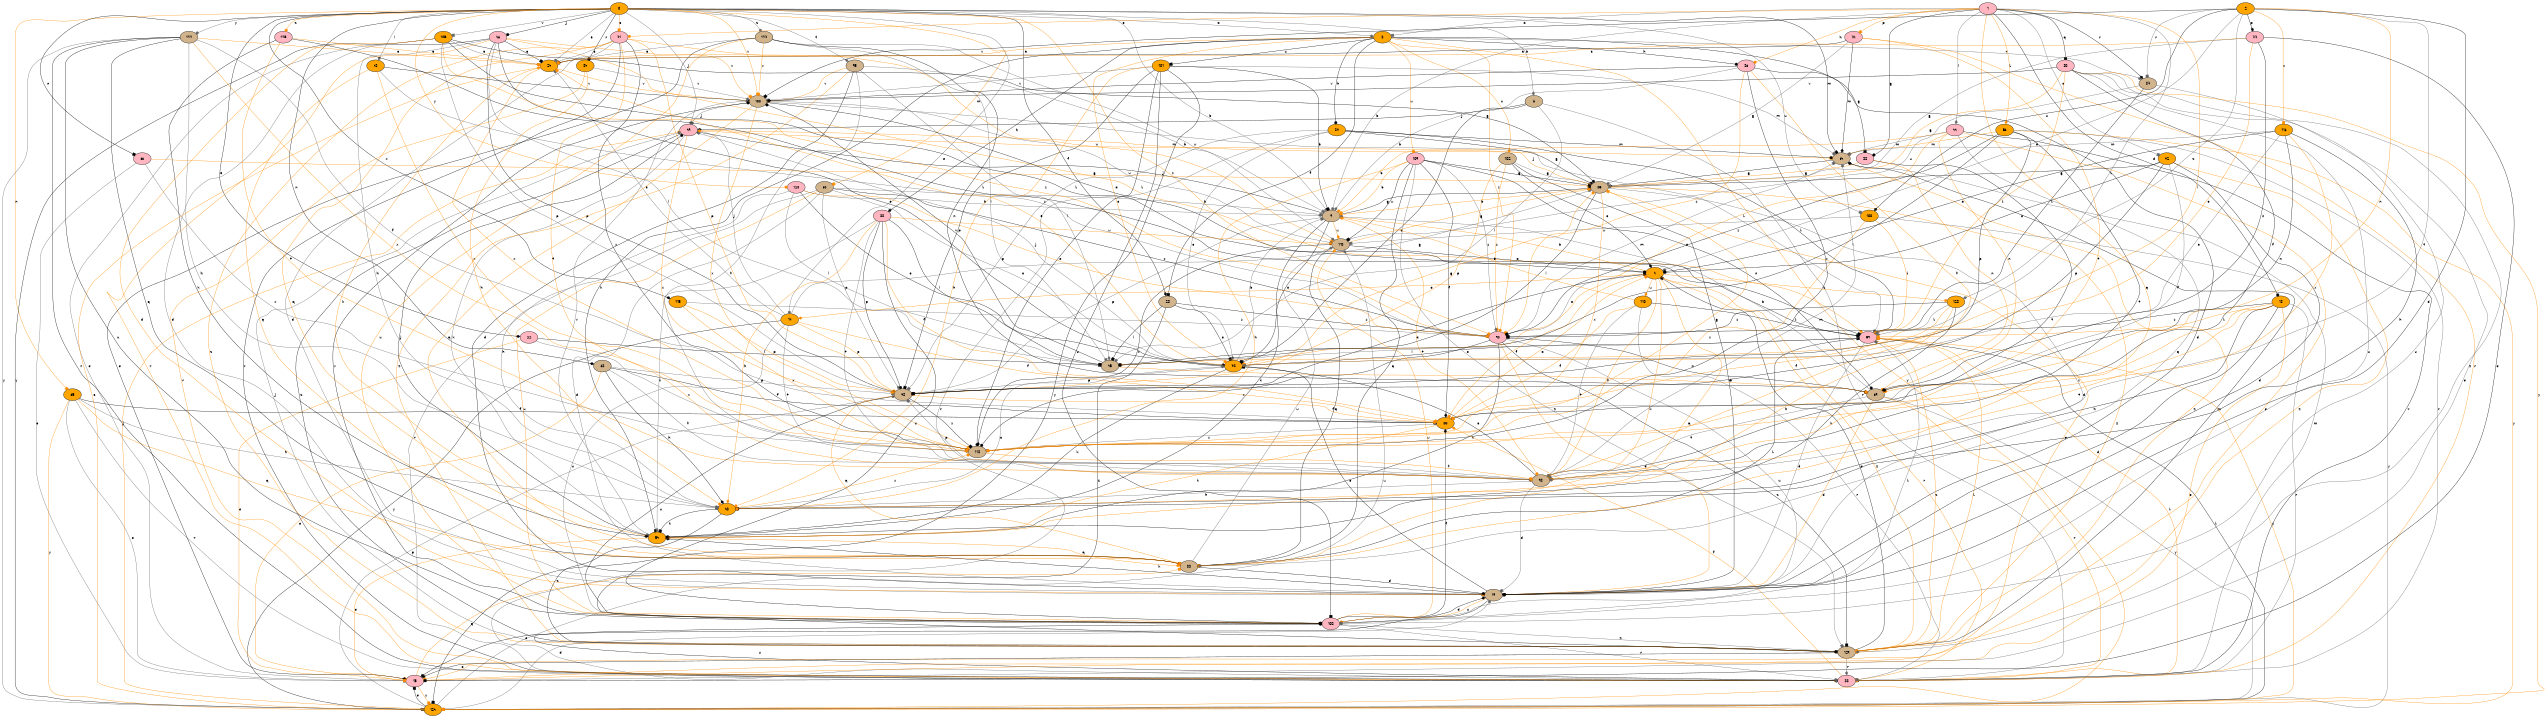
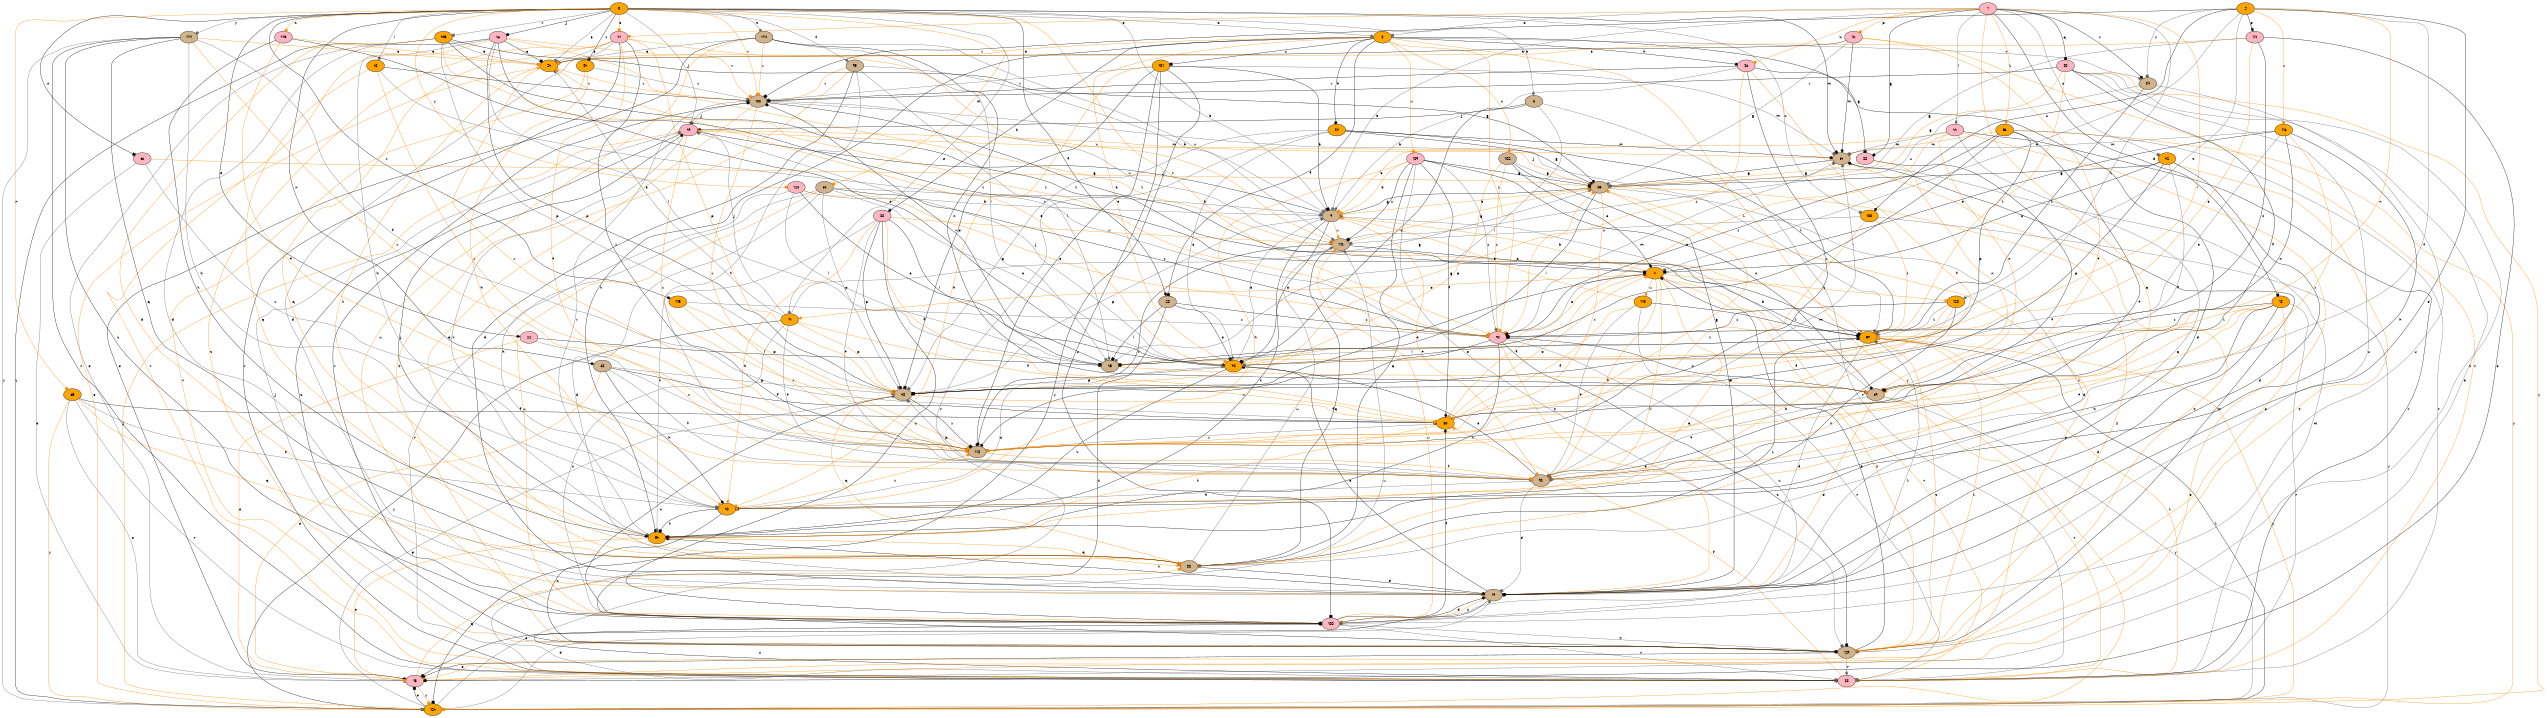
  strict digraph {
    fontname="Patrick Hand"
    node [fillcolor=orange fontname="Patrick Hand" style=filled]
    edge [arrowhead=box color=darkorange fontname="Patrick Hand"]
    0
    3
    6 [fillcolor=tan]
    9 [fillcolor=tan]
    14
    22 [fillcolor=lightpink]
    24
    28 [fillcolor=tan]
    43
    46 [fillcolor=lightpink]
    49 [fillcolor=lightpink]
    63 [fillcolor=tan]
    64 [fillcolor=tan]
    65
    66 [fillcolor=lightpink]
    68 [fillcolor=tan]
    71 [fillcolor=lightpink]
    84
    93 [fillcolor=lightpink]
    95 [fillcolor=tan]
    100
    105
    108 [fillcolor=tan]
    115
    122 [fillcolor=tan]
    123 [fillcolor=lightpink]
    125 [fillcolor=lightpink]
    127 [fillcolor=tan]
    33 [fillcolor=lightpink]
    36 [fillcolor=lightpink]
    87 [fillcolor=tan]
    37
    38 [fillcolor=lightpink]
    54
    73
    101
    102 [fillcolor=tan]
    109 [fillcolor=lightpink]
    124
    45 [fillcolor=tan]
    88 [fillcolor=lightpink]
    98 [fillcolor=tan]
    35 [fillcolor=tan]
    78 [fillcolor=tan]
    113 [fillcolor=tan]
    30
    103 [fillcolor=lightpink]
    15 [fillcolor=lightpink]
    118 [fillcolor=tan]
    129 [fillcolor=tan]
    83 [fillcolor=tan]
-   59 [fillcolor=lightpink]
+   59
    19 [fillcolor=tan]
    40
    4
    69 [fillcolor=tan]
    1 [fillcolor=lightpink]
    18
    44 [fillcolor=lightpink]
    56
    72
    74 [fillcolor=lightpink]
    80 [fillcolor=lightpink]
    2
    77 [fillcolor=lightpink]
    116
    128
    110
    0 -> 3 [arrowhead=diamond color=gray40 label=a]
    0 -> 6 [arrowhead=diamond color=gray40 label=b]
    0 -> 9 [color=gray40 label=b]
    0 -> 14 [arrowhead=dot color=gray40 label=c]
    0 -> 22 [arrowhead=diamond color=black label=e]
    0 -> 24 [arrowhead=dot color=gray40 label=e]
    0 -> 28 [arrowhead=diamond color=black label=f]
    0 -> 43 [arrowhead=diamond color=gray40 label=i]
    0 -> 46 [arrowhead=dot color=black label=j]
    0 -> 49 [arrowhead=dot color=gray40 label=j]
    0 -> 63 [label=m]
    0 -> 64 [color=black label=m]
    0 -> 65 [label=n]
    0 -> 66 [color=black label=n]
    0 -> 68 [arrowhead=diamond color=black label=n]
    0 -> 71 [label=o]
    0 -> 84 [color=black label=r]
    0 -> 93 [arrowhead=dot label=s]
    0 -> 95 [arrowhead=diamond color=gray40 label=t]
    0 -> 100 [color=gray40 label=u]
    0 -> 105 [color=gray40 label=v]
    0 -> 108 [arrowhead=dot label=v]
    0 -> 115 [arrowhead=diamond color=black label=x]
    0 -> 122 [arrowhead=dot color=gray40 label=y]
    0 -> 123 [arrowhead=dot label=y]
    0 -> 125 [arrowhead=dot label=z]
    0 -> 127 [arrowhead=dot color=gray40 label=z]
    3 -> 24 [arrowhead=dot label=e]
    3 -> 28 [color=black label=f]
    3 -> 93 [arrowhead=dot label=s]
    3 -> 33 [color=black label=g]
    3 -> 36 [arrowhead=dot color=black label=h]
    3 -> 87 [arrowhead=diamond color=gray40 label=r]
    3 -> 37 [arrowhead=dot color=black label=h]
    3 -> 38 [arrowhead=diamond color=black label=h]
    3 -> 54 [color=black label=k]
    3 -> 73 [label=o]
    3 -> 101 [color=black label=u]
    3 -> 102 [arrowhead=diamond label=u]
    3 -> 109 [label=w]
    3 -> 124 [arrowhead=diamond label=y]
    6 -> 49 [arrowhead=diamond color=black label=j]
    6 -> 73 [arrowhead=dot color=black label=o]
    6 -> 45 [arrowhead=dot color=gray40 label=i]
    6 -> 88 [arrowhead=diamond color=gray40 label=r]
    9 -> 49 [arrowhead=dot color=black label=j]
    9 -> 54 [arrowhead=diamond color=black label=k]
    9 -> 73 [color=black label=o]
    9 -> 98 [arrowhead=dot label=t]
    9 -> 35 [color=black label=g]
    9 -> 78 [arrowhead=diamond color=gray40 label=p]
    9 -> 113 [arrowhead=diamond label=w]
    14 -> 24 [color=gray40 label=e]
    14 -> 49 [color=gray40 label=j]
    14 -> 124 [color=black label=y]
    14 -> 98 [arrowhead=dot color=gray40 label=t]
    14 -> 35 [arrowhead=diamond color=gray40 label=g]
    14 -> 78 [arrowhead=dot label=p]
    14 -> 30 [label=f]
    14 -> 103 [arrowhead=dot color=gray40 label=u]
    22 -> 45 [color=black label=i]
    22 -> 15 [arrowhead=dot label=c]
    22 -> 118 [arrowhead=diamond color=gray40 label=x]
    24 -> 108 [arrowhead=dot label=v]
    24 -> 54 [arrowhead=diamond label=k]
    24 -> 118 [arrowhead=dot label=x]
    28 -> 93 [arrowhead=diamond color=black label=s]
    28 -> 73 [color=black label=o]
    28 -> 45 [color=black label=i]
    28 -> 129 [color=black label=z]
    43 -> 93 [arrowhead=dot color=gray40 label=s]
    43 -> 108 [arrowhead=dot color=black label=v]
    43 -> 118 [arrowhead=dot label=x]
    43 -> 83 [arrowhead=dot label=q]
    46 -> 24 [color=black label=e]
    46 -> 108 [label=v]
    46 -> 73 [arrowhead=dot color=black label=o]
    46 -> 45 [arrowhead=dot color=gray40 label=i]
    46 -> 88 [arrowhead=dot label=r]
    46 -> 78 [arrowhead=dot color=black label=p]
    46 -> 15 [arrowhead=dot color=gray40 label=c]
    46 -> 59 [arrowhead=diamond label=l]
    46 -> 19 [color=gray40 label=d]
    46 -> 40 [color=gray40 label=h]
    49 -> 64 [label=m]
    49 -> 54 [color=gray40 label=k]
    49 -> 118 [arrowhead=diamond label=x]
    49 -> 129 [arrowhead=dot color=black label=z]
    63 -> 9 [color=gray40 label=b]
    63 -> 93 [arrowhead=dot color=black label=s]
    63 -> 73 [arrowhead=dot color=gray40 label=o]
    63 -> 88 [arrowhead=diamond color=gray40 label=r]
    63 -> 78 [arrowhead=diamond color=gray40 label=p]
    63 -> 103 [arrowhead=diamond label=u]
    63 -> 19 [color=gray40 label=d]
    64 -> 35 [arrowhead=diamond color=black label=g]
    64 -> 129 [arrowhead=dot label=z]
    65 -> 124 [arrowhead=dot label=y]
    65 -> 88 [arrowhead=dot color=gray40 label=r]
    65 -> 30 [arrowhead=dot color=black label=f]
    65 -> 15 [color=gray40 label=c]
    65 -> 83 [label=q]
    65 -> 40 [color=gray40 label=h]
    66 -> 35 [arrowhead=diamond label=g]
    66 -> 15 [color=gray40 label=c]
    66 -> 118 [arrowhead=dot color=gray40 label=x]
    68 -> 98 [arrowhead=dot color=gray40 label=t]
    68 -> 78 [color=gray40 label=p]
    68 -> 30 [color=black label=f]
    68 -> 15 [label=c]
    68 -> 40 [arrowhead=diamond color=black label=h]
    71 -> 24 [color=gray40 label=e]
    71 -> 88 [arrowhead=dot color=black label=r]
    71 -> 98 [label=t]
    71 -> 78 [arrowhead=diamond label=p]
    71 -> 113 [label=w]
    71 -> 118 [arrowhead=diamond color=black label=x]
    71 -> 129 [arrowhead=diamond label=z]
    71 -> 83 [label=q]
    71 -> 19 [arrowhead=dot color=gray40 label=d]
    84 -> 108 [arrowhead=diamond color=gray40 label=v]
    84 -> 88 [arrowhead=diamond label=r]
    84 -> 40 [arrowhead=dot label=h]
    93 -> 64 [color=gray40 label=m]
    93 -> 54 [color=black label=k]
    93 -> 103 [arrowhead=dot color=gray40 label=u]
    93 -> 118 [arrowhead=dot color=black label=x]
    93 -> 129 [color=black label=z]
    93 -> 19 [arrowhead=dot label=d]
    93 -> 4 [color=gray40 label=a]
    93 -> 69 [color=black label=n]
    95 -> 9 [color=gray40 label=b]
    95 -> 108 [label=v]
    95 -> 45 [arrowhead=diamond color=gray40 label=i]
    95 -> 98 [arrowhead=dot color=gray40 label=t]
    95 -> 129 [arrowhead=dot label=z]
    95 -> 19 [arrowhead=dot color=black label=d]
    100 -> 124 [arrowhead=dot color=gray40 label=y]
    100 -> 113 [color=gray40 label=w]
    100 -> 118 [arrowhead=dot label=x]
    100 -> 59 [arrowhead=dot label=l]
    105 -> 24 [arrowhead=diamond color=gray40 label=e]
    105 -> 93 [label=s]
    105 -> 124 [arrowhead=diamond color=black label=y]
    105 -> 35 [arrowhead=dot color=black label=g]
    105 -> 78 [arrowhead=diamond color=gray40 label=p]
    105 -> 59 [color=black label=l]
    105 -> 19 [arrowhead=dot label=d]
    108 -> 49 [color=gray40 label=j]
    108 -> 113 [arrowhead=dot color=gray40 label=w]
    108 -> 118 [arrowhead=diamond label=x]
    108 -> 83 [arrowhead=diamond label=q]
    108 -> 59 [arrowhead=diamond color=gray40 label=l]
    108 -> 4 [arrowhead=dot color=black label=a]
    115 -> 93 [arrowhead=diamond color=gray40 label=s]
    115 -> 78 [arrowhead=diamond label=p]
    115 -> 118 [arrowhead=diamond label=x]
    122 -> 24 [label=e]
    122 -> 124 [arrowhead=diamond color=gray40 label=y]
    122 -> 88 [arrowhead=dot color=black label=r]
    122 -> 30 [arrowhead=dot color=gray40 label=f]
    122 -> 103 [arrowhead=diamond color=black label=u]
    122 -> 118 [arrowhead=diamond label=x]
    122 -> 83 [color=black label=q]
    122 -> 40 [color=gray40 label=h]
    123 -> 9 [arrowhead=diamond color=gray40 label=b]
    123 -> 93 [arrowhead=diamond label=s]
    123 -> 73 [arrowhead=dot color=black label=o]
    123 -> 45 [arrowhead=dot color=gray40 label=i]
    123 -> 40 [color=gray40 label=h]
    125 -> 24 [arrowhead=diamond label=e]
    125 -> 54 [arrowhead=diamond color=black label=k]
    125 -> 98 [arrowhead=dot label=t]
    125 -> 59 [arrowhead=dot color=black label=l]
    127 -> 24 [color=gray40 label=e]
    127 -> 108 [arrowhead=dot label=v]
    127 -> 45 [arrowhead=dot color=gray40 label=i]
    127 -> 113 [arrowhead=diamond color=gray40 label=w]
    127 -> 103 [label=u]
    127 -> 15 [arrowhead=diamond color=black label=c]
    127 -> 69 [arrowhead=diamond color=black label=n]
    33 -> 98 [arrowhead=diamond color=black label=t]
    33 -> 35 [arrowhead=dot label=g]
    33 -> 69 [arrowhead=dot label=n]
    36 -> 9 [arrowhead=diamond color=gray40 label=b]
    36 -> 93 [label=s]
    36 -> 108 [arrowhead=diamond color=black label=v]
    36 -> 98 [label=t]
    36 -> 118 [arrowhead=diamond color=black label=x]
    36 -> 19 [color=black label=d]
    87 -> 113 [arrowhead=diamond color=gray40 label=w]
    87 -> 103 [color=gray40 label=u]
    87 -> 59 [arrowhead=dot color=black label=l]
    37 -> 64 [arrowhead=dot color=black label=m]
    37 -> 73 [arrowhead=diamond color=gray40 label=o]
    37 -> 88 [arrowhead=dot color=gray40 label=r]
    37 -> 35 [arrowhead=dot color=black label=g]
    37 -> 78 [color=gray40 label=p]
    37 -> 59 [arrowhead=diamond color=black label=l]
    38 -> 54 [arrowhead=diamond color=gray40 label=k]
    38 -> 45 [color=black label=i]
    38 -> 98 [arrowhead=diamond color=gray40 label=t]
    38 -> 78 [arrowhead=dot color=black label=p]
    38 -> 113 [arrowhead=dot label=w]
    38 -> 30 [arrowhead=dot label=f]
    38 -> 103 [arrowhead=dot color=black label=u]
    38 -> 40 [arrowhead=diamond label=h]
    54 -> 49 [arrowhead=dot color=black label=j]
    54 -> 108 [arrowhead=diamond color=gray40 label=v]
    54 -> 15 [label=c]
    54 -> 83 [arrowhead=diamond label=q]
    73 -> 9 [color=gray40 label=b]
    73 -> 24 [label=e]
    73 -> 49 [arrowhead=diamond color=gray40 label=j]
    73 -> 54 [arrowhead=diamond color=black label=k]
    73 -> 35 [arrowhead=dot label=g]
    73 -> 78 [arrowhead=diamond color=gray40 label=p]
    101 -> 9 [color=black label=b]
    101 -> 64 [color=gray40 label=m]
    101 -> 108 [color=gray40 label=v]
    101 -> 124 [color=black label=y]
    101 -> 78 [color=black label=p]
    101 -> 103 [color=black label=u]
    101 -> 118 [arrowhead=dot color=black label=x]
    101 -> 40 [arrowhead=dot label=h]
    102 -> 93 [arrowhead=diamond label=s]
    102 -> 35 [arrowhead=diamond color=gray40 label=g]
    102 -> 78 [label=p]
    102 -> 19 [color=black label=d]
    102 -> 4 [arrowhead=diamond color=black label=a]
    109 -> 9 [arrowhead=diamond label=b]
    109 -> 93 [arrowhead=diamond color=gray40 label=s]
    109 -> 35 [color=black label=g]
    109 -> 113 [color=black label=w]
    109 -> 30 [arrowhead=diamond color=black label=f]
    109 -> 129 [color=gray40 label=z]
    109 -> 83 [arrowhead=dot color=black label=q]
    109 -> 40 [label=h]
    109 -> 69 [arrowhead=dot color=black label=n]
    124 -> 24 [arrowhead=diamond label=e]
    124 -> 49 [arrowhead=dot label=j]
    124 -> 78 [arrowhead=dot color=gray40 label=p]
    124 -> 113 [arrowhead=diamond color=gray40 label=w]
    124 -> 15 [color=black label=c]
    124 -> 59 [arrowhead=dot color=black label=l]
    124 -> 19 [arrowhead=dot color=gray40 label=d]
    45 -> 108 [arrowhead=dot color=black label=v]
    45 -> 69 [label=n]
    88 -> 64 [arrowhead=dot color=gray40 label=m]
    88 -> 30 [arrowhead=diamond label=f]
    88 -> 103 [arrowhead=dot color=black label=u]
    88 -> 59 [arrowhead=dot label=l]
    98 -> 64 [arrowhead=dot color=gray40 label=m]
    98 -> 73 [color=black label=o]
    98 -> 78 [color=gray40 label=p]
    98 -> 19 [color=gray40 label=d]
    98 -> 40 [arrowhead=diamond color=gray40 label=h]
    35 -> 9 [arrowhead=dot label=b]
    35 -> 49 [arrowhead=diamond label=j]
    35 -> 45 [color=black label=i]
    35 -> 15 [label=c]
    35 -> 118 [arrowhead=diamond label=x]
    35 -> 129 [arrowhead=dot label=z]
    35 -> 19 [color=gray40 label=d]
    78 -> 30 [arrowhead=diamond label=f]
    78 -> 103 [color=black label=u]
    78 -> 118 [color=black label=x]
    78 -> 83 [label=q]
    78 -> 4 [arrowhead=dot color=black label=a]
    113 -> 35 [arrowhead=diamond label=g]
    113 -> 118 [arrowhead=diamond color=black label=x]
    113 -> 83 [arrowhead=dot color=black label=q]
    113 -> 4 [arrowhead=dot color=black label=a]
    30 -> 54 [arrowhead=diamond label=k]
    30 -> 118 [color=gray40 label=x]
    30 -> 4 [label=a]
    103 -> 108 [arrowhead=dot color=black label=v]
    103 -> 88 [arrowhead=diamond color=gray40 label=r]
    103 -> 113 [arrowhead=diamond label=w]
    103 -> 30 [arrowhead=diamond color=black label=f]
    103 -> 129 [color=gray40 label=z]
    103 -> 59 [color=gray40 label=l]
    103 -> 19 [arrowhead=diamond color=black label=d]
    15 -> 124 [label=y]
    15 -> 83 [label=q]
    118 -> 98 [label=t]
    118 -> 35 [label=g]
    129 -> 49 [arrowhead=dot color=gray40 label=j]
    129 -> 64 [arrowhead=diamond color=black label=m]
    129 -> 88 [arrowhead=diamond color=gray40 label=r]
    129 -> 15 [arrowhead=diamond color=black label=c]
    129 -> 59 [label=l]
    129 -> 4 [color=black label=a]
    83 -> 113 [arrowhead=diamond color=gray40 label=w]
    83 -> 59 [color=black label=l]
    83 -> 19 [arrowhead=dot color=black label=d]
    59 -> 73 [arrowhead=diamond color=black label=o]
    59 -> 124 [arrowhead=dot label=y]
    59 -> 45 [arrowhead=dot color=gray40 label=i]
    59 -> 129 [label=z]
    59 -> 19 [color=gray40 label=d]
    19 -> 54 [arrowhead=diamond color=black label=k]
    19 -> 73 [color=black label=o]
    19 -> 103 [arrowhead=diamond label=u]
    19 -> 15 [arrowhead=diamond color=black label=c]
    40 -> 54 [color=black label=k]
    40 -> 73 [arrowhead=diamond color=gray40 label=o]
    40 -> 118 [arrowhead=dot label=x]
    40 -> 129 [arrowhead=diamond color=black label=z]
    4 -> 9 [arrowhead=diamond label=b]
    4 -> 14 [arrowhead=diamond label=c]
    4 -> 54 [label=k]
    4 -> 88 [label=r]
    4 -> 98 [label=t]
    4 -> 30 [label=f]
    4 -> 129 [arrowhead=dot label=z]
    4 -> 83 [label=q]
    4 -> 128 [arrowhead=dot label=z]
    4 -> 110 [arrowhead=diamond label=w]
    69 -> 9 [color=gray40 label=b]
    69 -> 124 [arrowhead=diamond color=gray40 label=y]
    69 -> 88 [arrowhead=dot label=r]
    69 -> 98 [color=gray40 label=t]
    69 -> 19 [arrowhead=diamond label=d]
    1 -> 3 [color=gray40 label=a]
    1 -> 9 [arrowhead=dot color=gray40 label=b]
    1 -> 71 [arrowhead=dot label=o]
    1 -> 33 [arrowhead=dot color=black label=g]
    1 -> 36 [arrowhead=dot label=h]
    1 -> 87 [arrowhead=diamond color=black label=r]
    1 -> 45 [arrowhead=diamond label=i]
    1 -> 83 [arrowhead=dot label=q]
    1 -> 59 [arrowhead=diamond color=gray40 label=l]
    1 -> 18 [arrowhead=dot color=black label=d]
    1 -> 44 [arrowhead=diamond color=gray40 label=i]
    1 -> 56 [arrowhead=diamond label=l]
    1 -> 72 [color=gray40 label=o]
    1 -> 74 [label=p]
    1 -> 80 [color=black label=q]
    18 -> 93 [color=black label=s]
    18 -> 88 [arrowhead=dot color=gray40 label=r]
    18 -> 98 [label=t]
    18 -> 15 [arrowhead=dot label=c]
    18 -> 118 [arrowhead=diamond label=x]
    18 -> 59 [label=l]
    18 -> 19 [arrowhead=diamond color=black label=d]
    18 -> 40 [arrowhead=diamond color=black label=h]
    44 -> 9 [arrowhead=dot label=b]
    44 -> 64 [arrowhead=diamond color=gray40 label=m]
    44 -> 73 [arrowhead=diamond label=o]
    44 -> 88 [arrowhead=diamond color=black label=r]
    44 -> 15 [arrowhead=dot label=c]
    44 -> 83 [arrowhead=diamond color=gray40 label=q]
    44 -> 69 [label=n]
    56 -> 64 [arrowhead=dot label=m]
    56 -> 93 [color=black label=s]
    56 -> 124 [label=y]
    56 -> 45 [arrowhead=dot color=black label=i]
    56 -> 88 [color=gray40 label=r]
    56 -> 98 [arrowhead=diamond color=black label=t]
    56 -> 78 [color=black label=p]
    72 -> 35 [arrowhead=dot color=black label=g]
    72 -> 78 [color=black label=p]
    72 -> 30 [arrowhead=dot color=gray40 label=f]
    72 -> 129 [arrowhead=dot label=z]
    72 -> 19 [arrowhead=diamond color=black label=d]
    72 -> 4 [arrowhead=dot color=black label=a]
    74 -> 24 [arrowhead=diamond color=black label=e]
    74 -> 64 [arrowhead=diamond color=black label=m]
    74 -> 88 [arrowhead=dot label=r]
    74 -> 98 [arrowhead=diamond label=t]
    74 -> 35 [arrowhead=dot color=gray40 label=g]
    80 -> 108 [arrowhead=diamond color=black label=v]
    80 -> 124 [arrowhead=diamond label=y]
    80 -> 35 [label=g]
    80 -> 30 [arrowhead=dot color=black label=f]
    80 -> 103 [arrowhead=dot color=gray40 label=u]
    80 -> 15 [color=gray40 label=c]
    80 -> 129 [arrowhead=diamond color=gray40 label=z]
    80 -> 59 [label=l]
    2 -> 100 [arrowhead=diamond color=black label=u]
    2 -> 108 [color=black label=v]
    2 -> 87 [color=gray40 label=r]
    2 -> 98 [arrowhead=dot color=gray40 label=t]
    2 -> 19 [arrowhead=diamond color=black label=d]
    2 -> 4 [arrowhead=diamond color=gray40 label=a]
    2 -> 69 [arrowhead=diamond label=n]
    2 -> 77 [arrowhead=diamond color=black label=p]
    2 -> 116 [label=x]
    2 -> 128 [arrowhead=diamond color=gray40 label=z]
    77 -> 24 [label=e]
    77 -> 73 [arrowhead=dot label=o]
    77 -> 35 [color=gray40 label=g]
    77 -> 15 [arrowhead=dot color=black label=c]
    77 -> 69 [arrowhead=diamond color=black label=n]
    116 -> 64 [color=gray40 label=m]
    116 -> 73 [arrowhead=diamond color=gray40 label=o]
    116 -> 118 [arrowhead=diamond label=x]
    116 -> 40 [color=black label=h]
    116 -> 4 [arrowhead=dot color=black label=a]
    116 -> 69 [arrowhead=diamond color=black label=n]
    128 -> 93 [color=black label=s]
    128 -> 54 [color=black label=k]
    128 -> 30 [label=f]
    128 -> 59 [arrowhead=diamond color=gray40 label=l]
    128 -> 40 [arrowhead=dot label=h]
    110 -> 9 [arrowhead=diamond label=b]
    110 -> 88 [color=gray40 label=r]
    110 -> 98 [arrowhead=dot color=gray40 label=t]
    110 -> 30 [arrowhead=dot label=f]
    110 -> 59 [arrowhead=diamond color=black label=l]
  }
